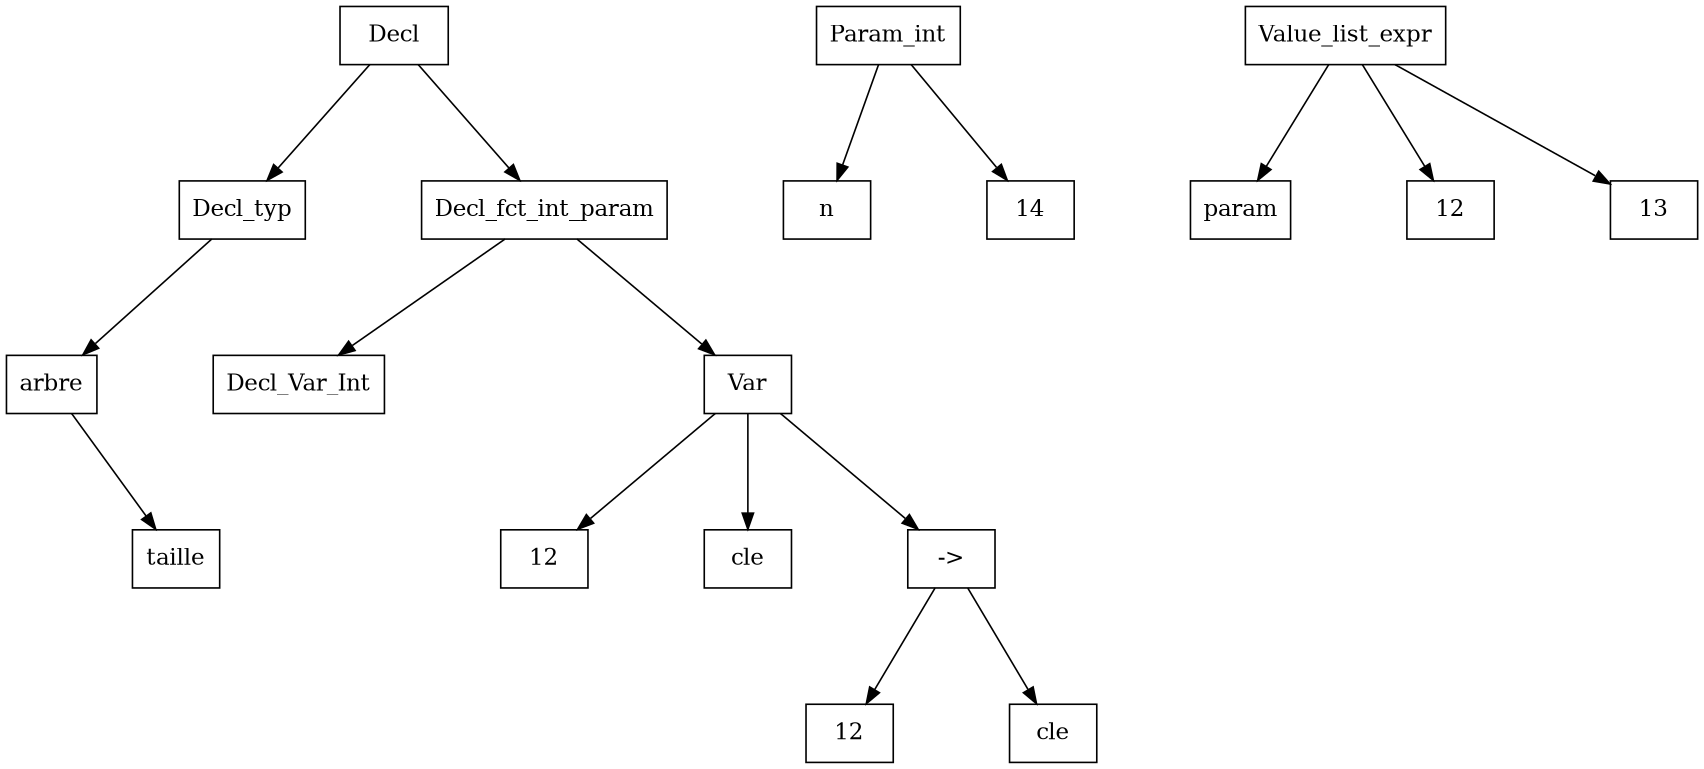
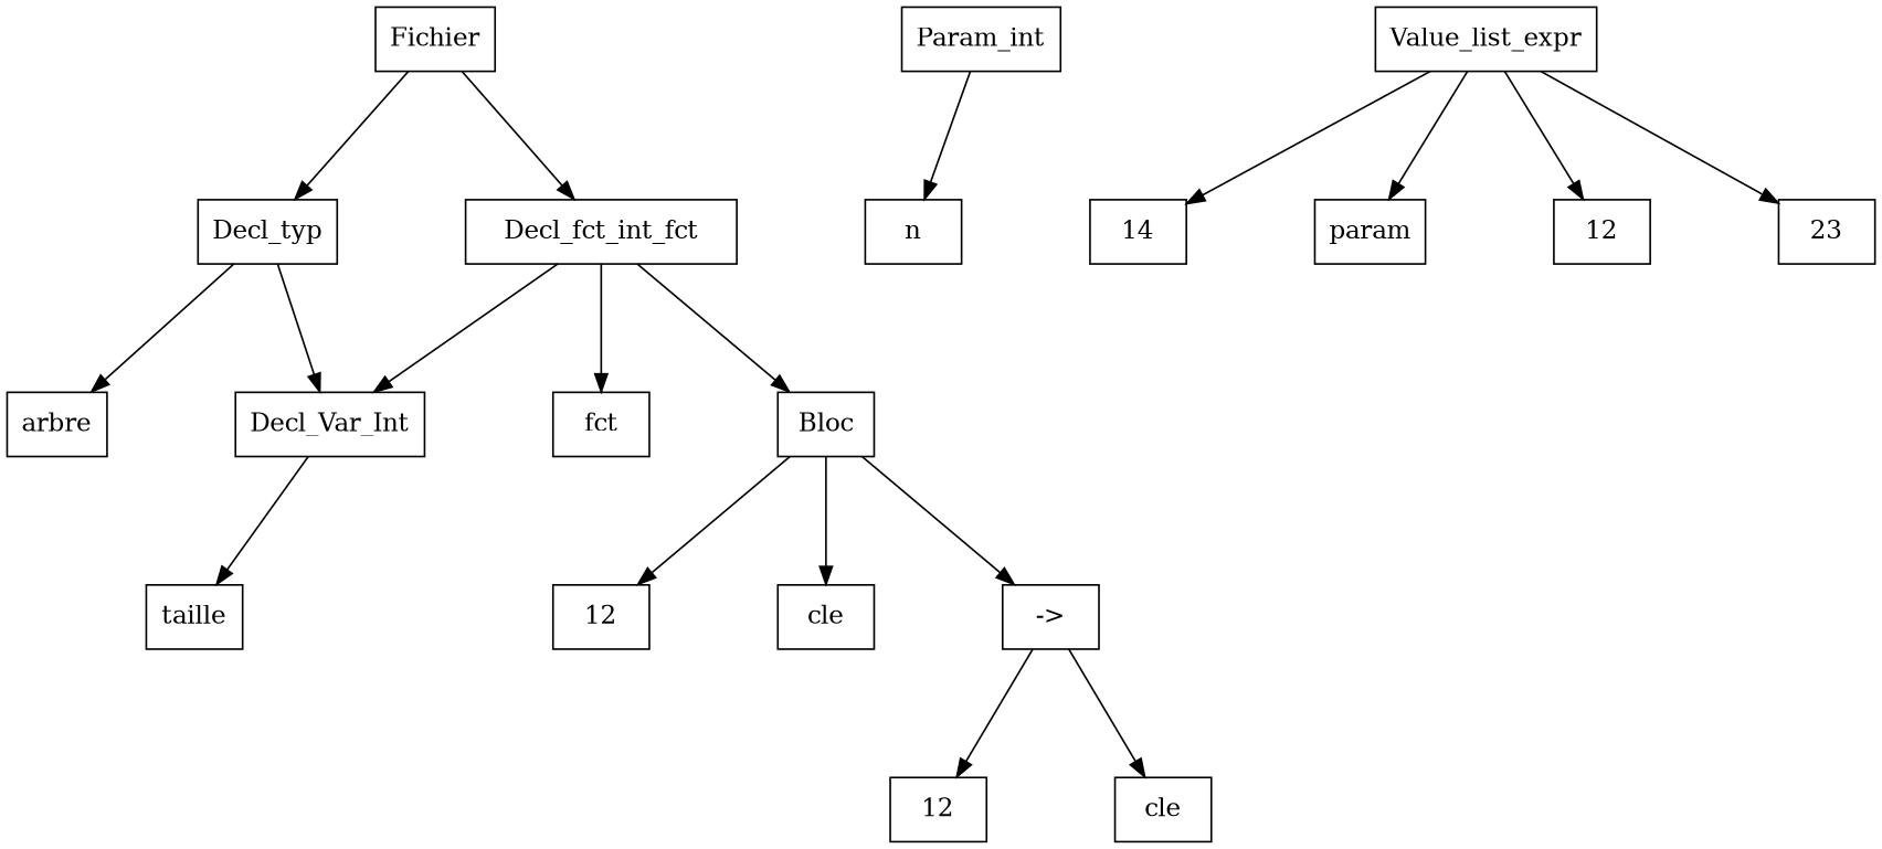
  digraph {
    nodesep=1
    ranksep=1
    node [shape=box]
-   n1 [label=Decl]
+   n1 [label=Fichier]
    n2 [label=Decl_typ]
-   n3 [label=Decl_fct_int_param]
+   n3 [label=Decl_fct_int_fct]
    n4 [label=arbre]
    n5 [label=Decl_Var_Int]
-   n7 [label=Var]
+   n6 [label=fct]
+   n7 [label=Bloc]
    n8 [label=taille]
    n9 [label=Param_int]
    n10 [label=n]
    n11 [label=12]
    n12 [label=cle]
    n13 [label="->"]
    n14 [label=12]
    n15 [label=cle]
    n16 [label=Value_list_expr]
    n17 [label=param]
    n18 [label=12]
-   n19 [label=13]
+   n19 [label=23]
    n20 [label=14]
    n1 -> n2
    n1 -> n3
    n2 -> n4
+   n2 -> n5
    n3 -> n5
+   n3 -> n6
    n3 -> n7
-   n4 -> n8
+   n5 -> n8
    n7 -> n11
    n7 -> n12
    n7 -> n13
    n9 -> n10
    n13 -> n14
    n13 -> n15
    n16 -> n17
    n16 -> n18
    n16 -> n19
-   n9 -> n20
+   n16 -> n20
  }
